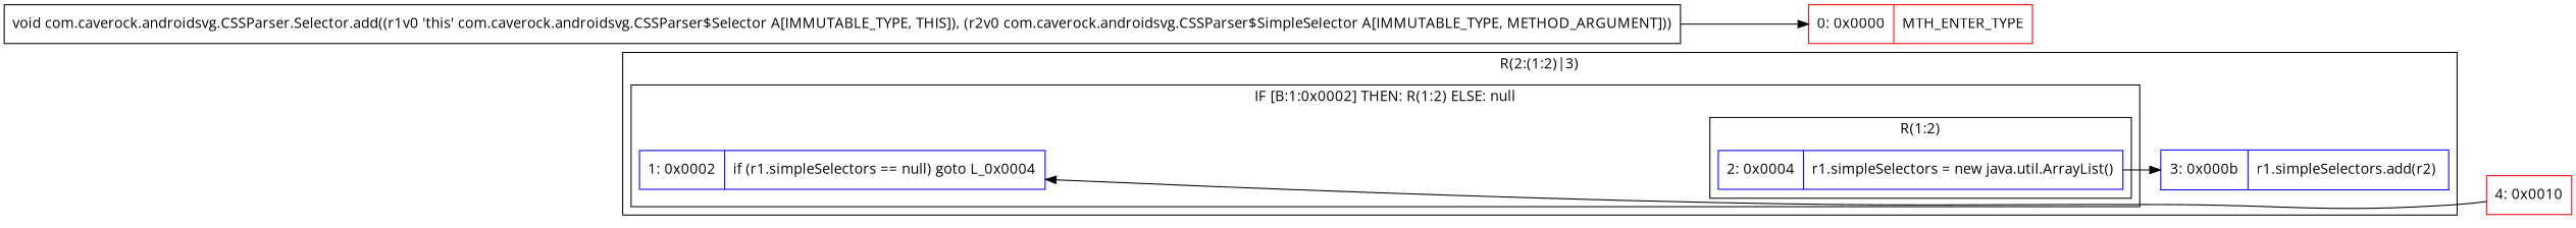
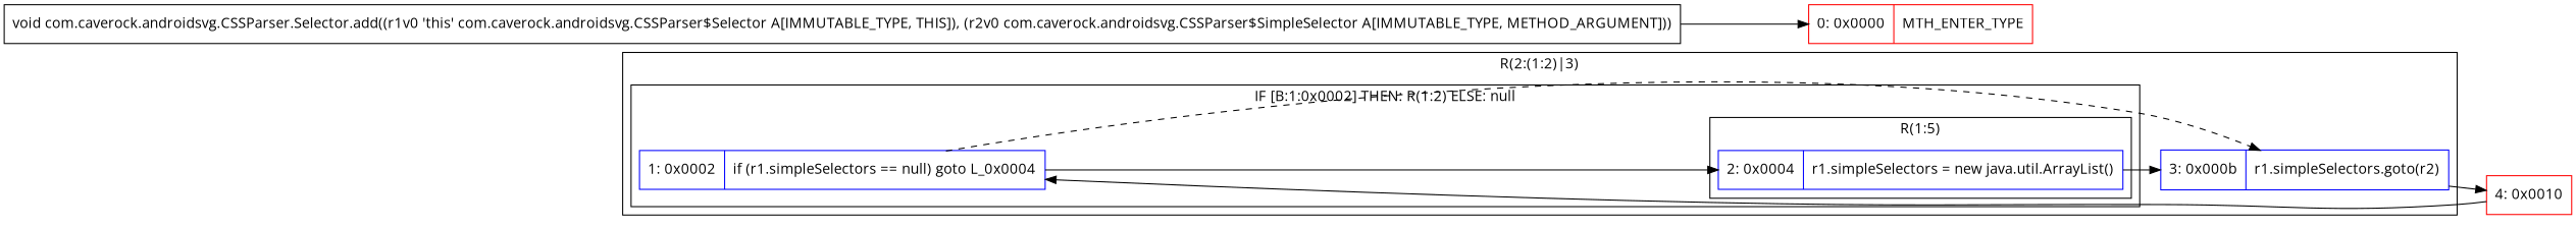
  digraph {
    fontname="Open Sans"
    rankdir=LR
    node [color=blue fontname="Open Sans" shape=record]
    edge [fontname="Open Sans"]
    n1 [label="{2\:\ 0x0004|r1.simpleSelectors = new java.util.ArrayList()\l}"]
    n2 [label="{1\:\ 0x0002|if (r1.simpleSelectors == null) goto L_0x0004\l}"]
-   n3 [label="{3\:\ 0x000b|r1.simpleSelectors.add(r2)\l}"]
+   n3 [label="{3\:\ 0x000b|r1.simpleSelectors.goto(r2)\l}"]
    n4 [color=red label="{4\:\ 0x0010}"]
    n5 [color=red label="{0\:\ 0x0000|MTH_ENTER_TYPE\l}"]
    n6 [label="{void com.caverock.androidsvg.CSSParser.Selector.add((r1v0 'this' com.caverock.androidsvg.CSSParser$Selector A[IMMUTABLE_TYPE, THIS]), (r2v0 com.caverock.androidsvg.CSSParser$SimpleSelector A[IMMUTABLE_TYPE, METHOD_ARGUMENT])) }" color=""]
    subgraph cluster_1 {
      label="R(2:(1:2)|3)"
      n3
      subgraph cluster_2 {
        label="IF [B:1:0x0002] THEN: R(1:2) ELSE: null"
        n2
        subgraph cluster_3 {
-         label="R(1:2)"
+         label="R(1:5)"
          n1
        }
      }
    }
    n1 -> n3
+   n2 -> n1
+   n2 -> n3 [style=dashed]
+   n3 -> n4
    n4 -> n2
    n6 -> n5
  }
